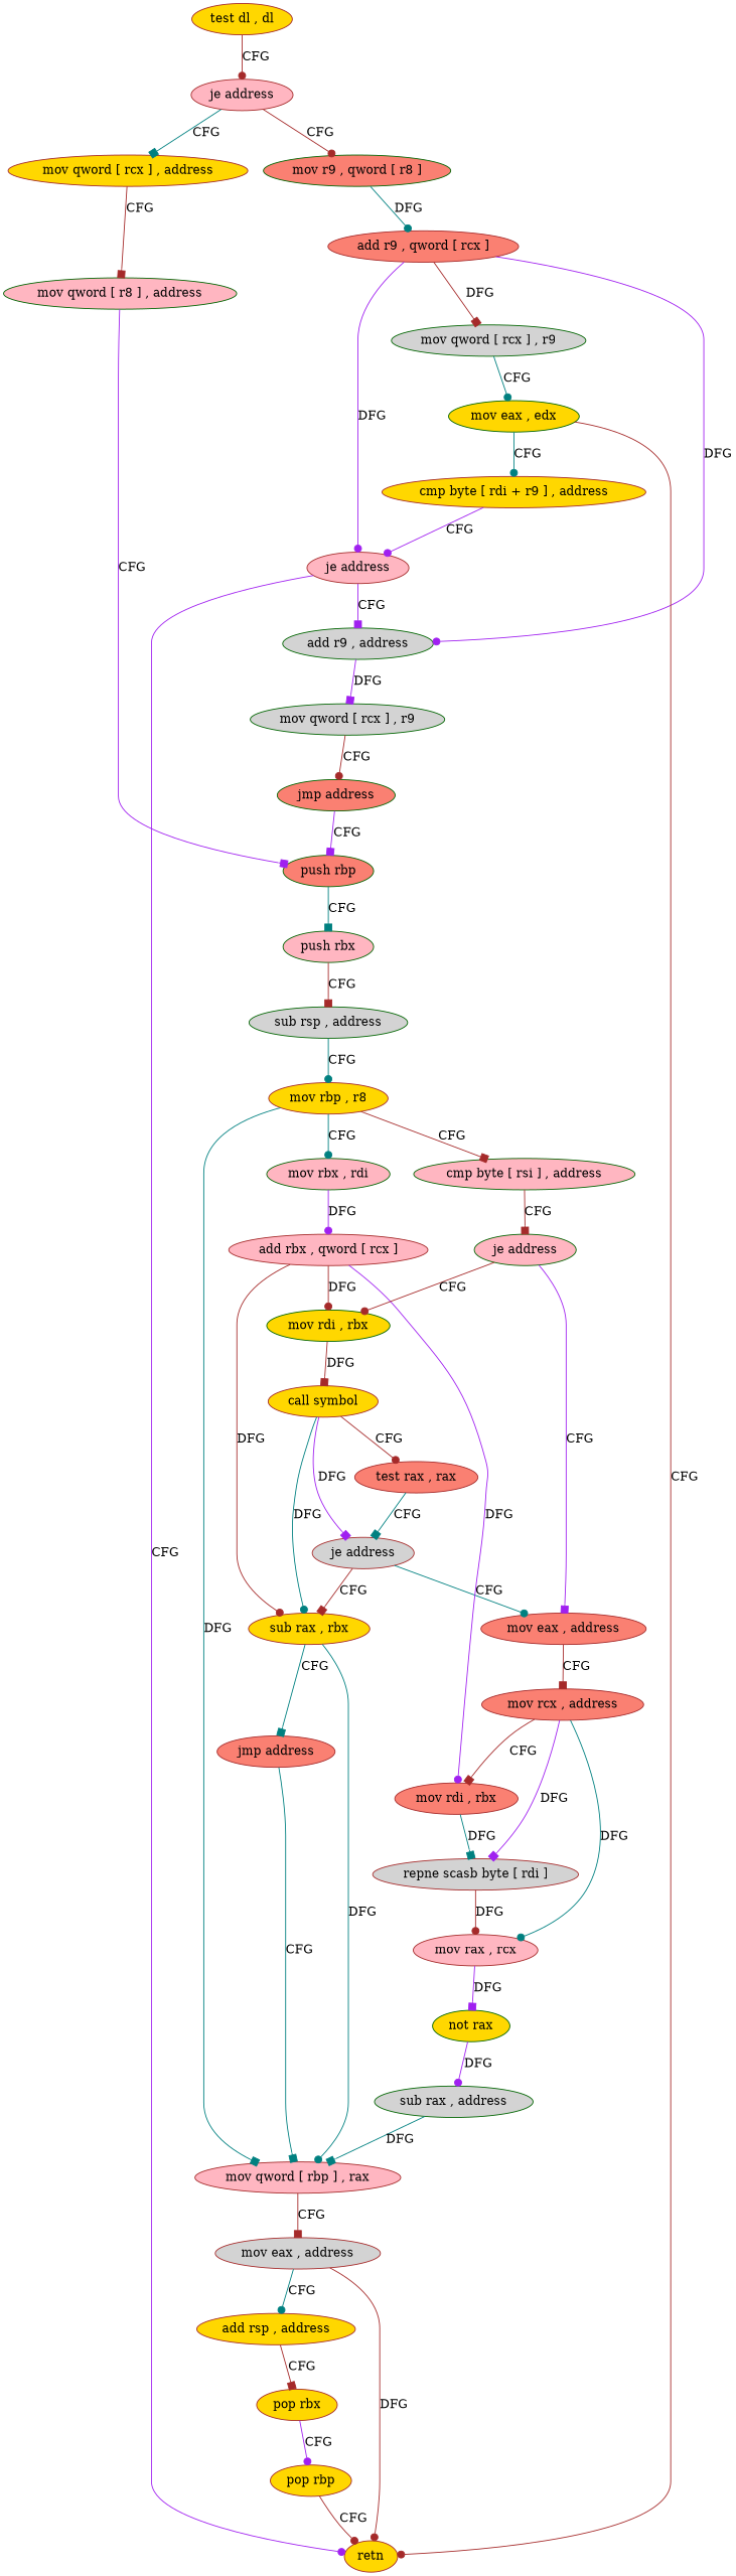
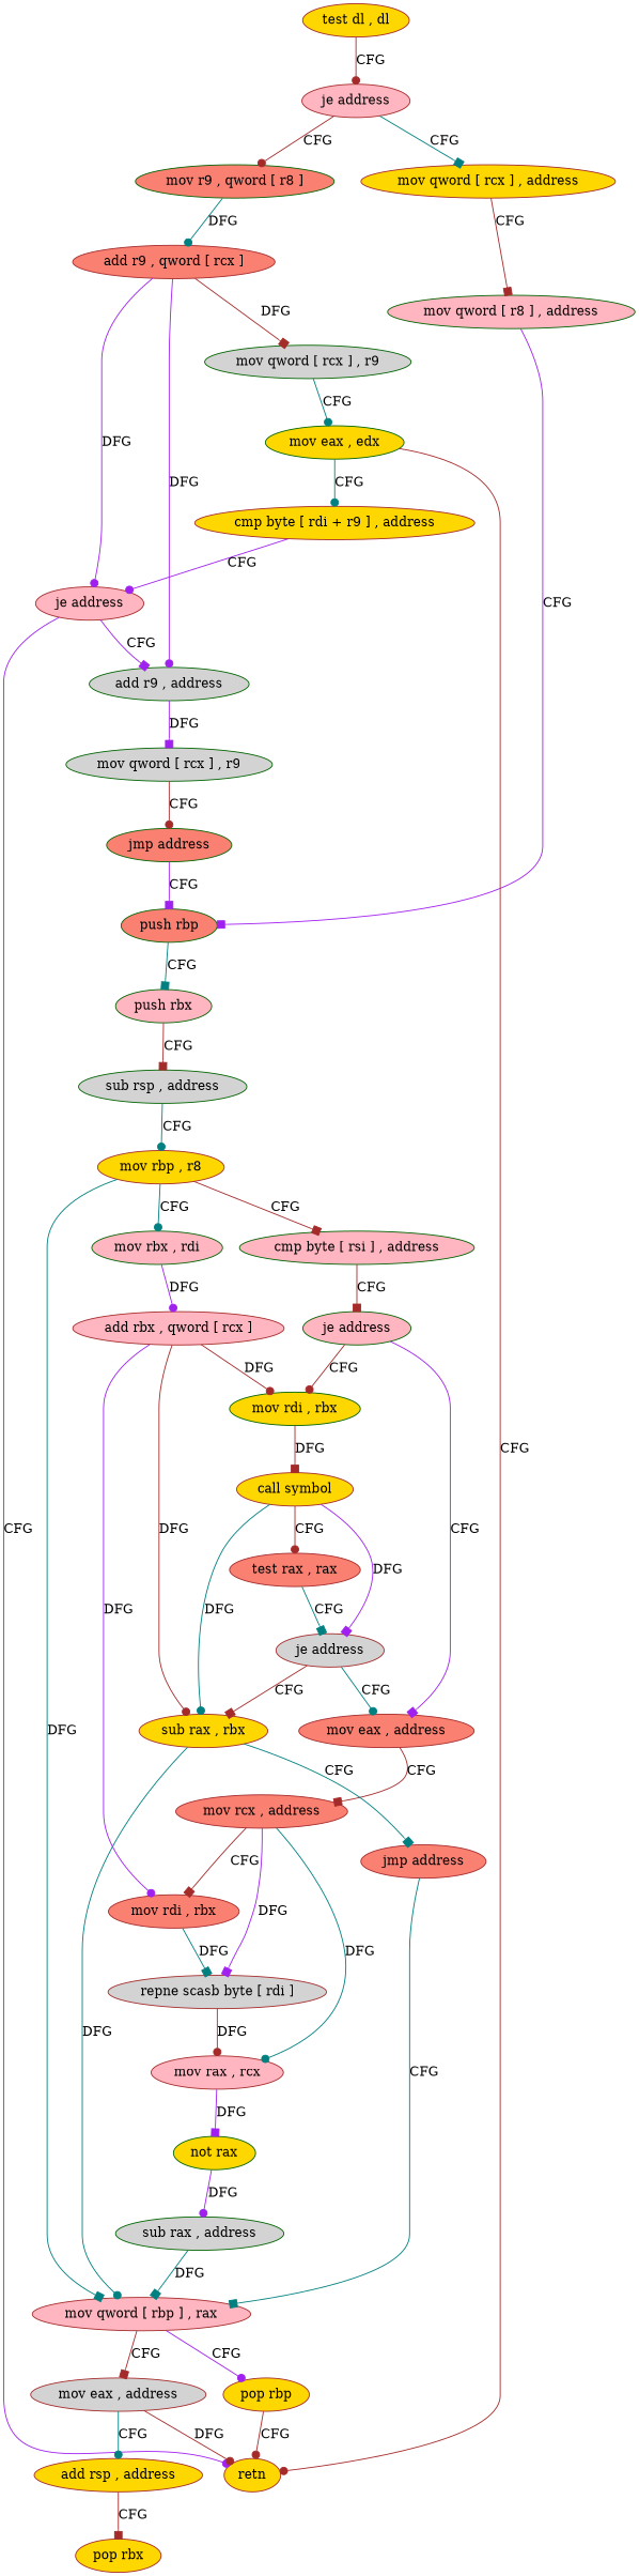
  digraph {
    node [color=brown fillcolor=gold style=filled]
    edge [arrowhead=dot color=brown]
    n1 [label="test dl , dl"]
    n2 [fillcolor=lightpink label="je address"]
    n3 [color=darkgreen fillcolor=salmon label="mov r9 , qword [ r8 ]"]
    n4 [label="mov qword [ rcx ] , address"]
    n5 [fillcolor=salmon label="add r9 , qword [ rcx ]"]
    n6 [color=darkgreen fillcolor=lightpink label="mov qword [ r8 ] , address"]
    n7 [color=darkgreen fillcolor=lightgrey label="mov qword [ rcx ] , r9"]
    n8 [fillcolor=lightpink label="je address"]
    n9 [color=darkgreen fillcolor=lightgrey label="add r9 , address"]
    n10 [color=darkgreen fillcolor=salmon label="push rbp"]
    n11 [color=darkgreen label="mov eax , edx"]
    n12 [label=retn]
    n13 [color=darkgreen fillcolor=lightgrey label="mov qword [ rcx ] , r9"]
    n14 [label="cmp byte [ rdi + r9 ] , address"]
    n15 [color=darkgreen fillcolor=salmon label="jmp address"]
    n16 [color=darkgreen fillcolor=lightpink label="push rbx"]
    n17 [color=darkgreen fillcolor=lightgrey label="sub rsp , address"]
    n18 [fillcolor=salmon label="mov eax , address"]
    n19 [fillcolor=salmon label="mov rcx , address"]
    n20 [fillcolor=salmon label="mov rdi , rbx"]
    n21 [fillcolor=lightgrey label="repne scasb byte [ rdi ]"]
    n22 [fillcolor=lightpink label="mov rax , rcx"]
    n23 [color=darkgreen label="not rax"]
    n24 [color=darkgreen fillcolor=lightgrey label="sub rax , address"]
    n25 [fillcolor=lightpink label="mov qword [ rbp ] , rax"]
    n26 [fillcolor=lightgrey label="mov eax , address"]
    n27 [label="add rsp , address"]
    n28 [color=darkgreen label="mov rdi , rbx"]
    n29 [label="call symbol"]
    n30 [fillcolor=salmon label="test rax , rax"]
    n31 [fillcolor=lightgrey label="je address"]
    n32 [label="sub rax , rbx"]
    n33 [fillcolor=salmon label="jmp address"]
    n34 [label="mov rbp , r8"]
    n35 [color=darkgreen fillcolor=lightpink label="mov rbx , rdi"]
    n36 [color=darkgreen fillcolor=lightpink label="cmp byte [ rsi ] , address"]
    n37 [fillcolor=lightpink label="add rbx , qword [ rcx ]"]
    n38 [color=darkgreen fillcolor=lightpink label="je address"]
    n39 [label="pop rbx"]
    n40 [label="pop rbp"]
    n1 -> n2 [label=CFG]
    n2 -> n3 [label=CFG]
    n2 -> n4 [arrowhead=box color=teal label=CFG]
    n3 -> n5 [color=teal label=DFG]
    n4 -> n6 [arrowhead=box label=CFG]
    n5 -> n7 [arrowhead=box label=DFG]
    n5 -> n8 [color=purple label=DFG]
    n5 -> n9 [color=purple label=DFG]
    n6 -> n10 [arrowhead=box color=purple label=CFG]
    n7 -> n11 [color=teal label=CFG]
    n8 -> n9 [arrowhead=box color=purple label=CFG]
    n8 -> n12 [color=purple label=CFG]
    n9 -> n13 [arrowhead=box color=purple label=DFG]
    n10 -> n16 [arrowhead=box color=teal label=CFG]
    n11 -> n12 [label=CFG]
    n11 -> n14 [color=teal label=CFG]
    n13 -> n15 [label=CFG]
    n14 -> n8 [color=purple label=CFG]
    n15 -> n10 [arrowhead=box color=purple label=CFG]
    n16 -> n17 [arrowhead=box label=CFG]
    n17 -> n34 [color=teal label=CFG]
    n18 -> n19 [arrowhead=box label=CFG]
    n19 -> n20 [arrowhead=box label=CFG]
    n19 -> n21 [arrowhead=box color=purple label=DFG]
    n19 -> n22 [color=teal label=DFG]
    n20 -> n21 [arrowhead=box color=teal label=DFG]
    n21 -> n22 [label=DFG]
    n22 -> n23 [arrowhead=box color=purple label=DFG]
    n23 -> n24 [color=purple label=DFG]
    n24 -> n25 [arrowhead=box color=teal label=DFG]
    n25 -> n26 [arrowhead=box label=CFG]
    n26 -> n12 [label=DFG]
    n26 -> n27 [color=teal label=CFG]
    n27 -> n39 [arrowhead=box label=CFG]
    n28 -> n29 [arrowhead=box label=DFG]
    n29 -> n30 [label=CFG]
    n29 -> n31 [arrowhead=box color=purple label=DFG]
    n29 -> n32 [color=teal label=DFG]
    n30 -> n31 [arrowhead=box color=teal label=CFG]
    n31 -> n18 [color=teal label=CFG]
    n31 -> n32 [arrowhead=box label=CFG]
    n32 -> n25 [color=teal label=DFG]
    n32 -> n33 [arrowhead=box color=teal label=CFG]
    n33 -> n25 [arrowhead=box color=teal label=CFG]
    n34 -> n25 [arrowhead=box color=teal label=DFG]
    n34 -> n35 [color=teal label=CFG]
    n34 -> n36 [arrowhead=box label=CFG]
    n35 -> n37 [color=purple label=DFG]
    n36 -> n38 [arrowhead=box label=CFG]
    n37 -> n20 [color=purple label=DFG]
    n37 -> n28 [label=DFG]
    n37 -> n32 [label=DFG]
    n38 -> n18 [arrowhead=box color=purple label=CFG]
    n38 -> n28 [label=CFG]
-   n39 -> n40 [color=purple label=CFG]
+   n25 -> n40 [color=purple label=CFG]
    n40 -> n12 [label=CFG]
  }
